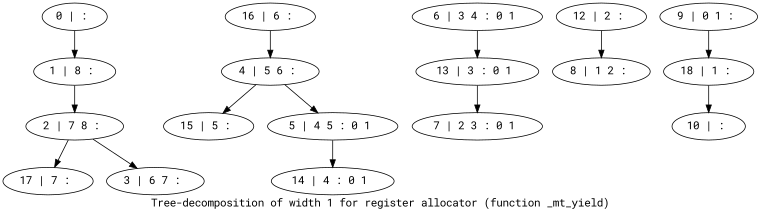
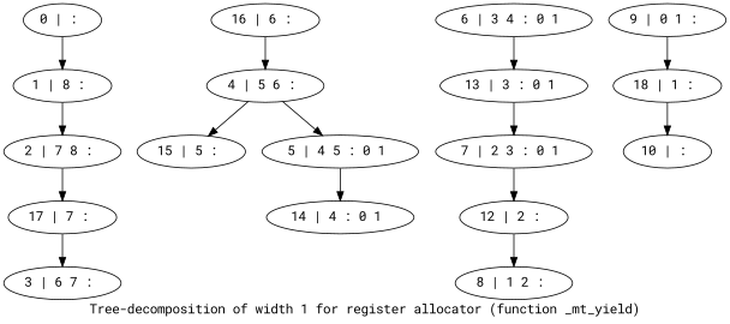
  digraph {
    fontname="Roboto Mono"
    label="Tree-decomposition of width 1 for register allocator (function _mt_yield)"
    node [fontname="Roboto Mono"]
    edge [fontname="Roboto Mono"]
    n1 [label="0 | : "]
    n2 [label="1 | 8 : "]
    n3 [label="2 | 7 8 : "]
    n4 [label="17 | 7 : "]
    n5 [label="3 | 6 7 : "]
    n6 [label="16 | 6 : "]
    n7 [label="4 | 5 6 : "]
    n8 [label="15 | 5 : "]
    n9 [label="5 | 4 5 : 0 1 "]
    n10 [label="14 | 4 : 0 1 "]
    n11 [label="6 | 3 4 : 0 1 "]
    n12 [label="13 | 3 : 0 1 "]
    n13 [label="7 | 2 3 : 0 1 "]
    n14 [label="12 | 2 : "]
    n15 [label="8 | 1 2 : "]
    n16 [label="9 | 0 1 : "]
    n17 [label="18 | 1 : "]
    n18 [label="10 | : "]
    n1 -> n2
    n2 -> n3
    n3 -> n4
-   n3 -> n5
+   n4 -> n5
    n6 -> n7
    n7 -> n8
    n7 -> n9
    n9 -> n10
    n11 -> n12
    n12 -> n13
+   n13 -> n14
    n14 -> n15
    n16 -> n17
    n17 -> n18
  }
